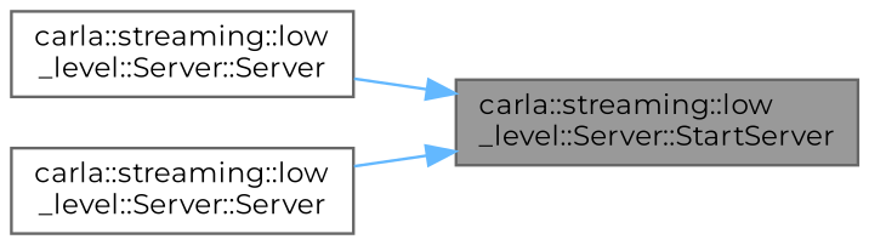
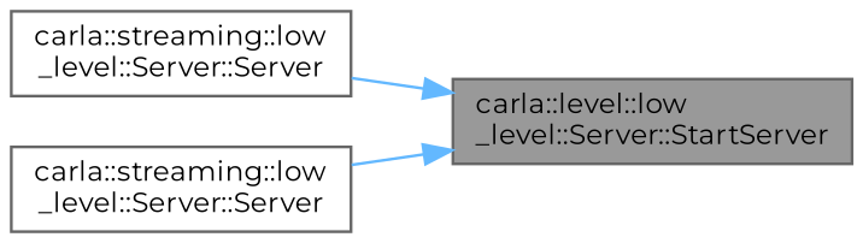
  digraph {
    rankdir=RL
    fontname=Montserrat
    node [color=grey40 fillcolor=white fontname=Montserrat fontsize=10 shape=box style=filled]
    edge [color=steelblue1 dir=back fontname=Montserrat fontsize=10 labelfontname=Helvetica labelfontsize=10 style=solid]
-   n1 [color=gray40 fillcolor=grey60 fontcolor=black height=0.2 label="carla::streaming::low\l_level::Server::StartServer" width=0.4]
+   n1 [color=gray40 fillcolor=grey60 fontcolor=black height=0.2 label="carla::level::low\l_level::Server::StartServer" width=0.4]
    n2 [height=0.2 label="carla::streaming::low\l_level::Server::Server" width=0.4]
    n3 [height=0.2 label="carla::streaming::low\l_level::Server::Server" width=0.4]
    n1 -> n2
    n1 -> n3
  }
